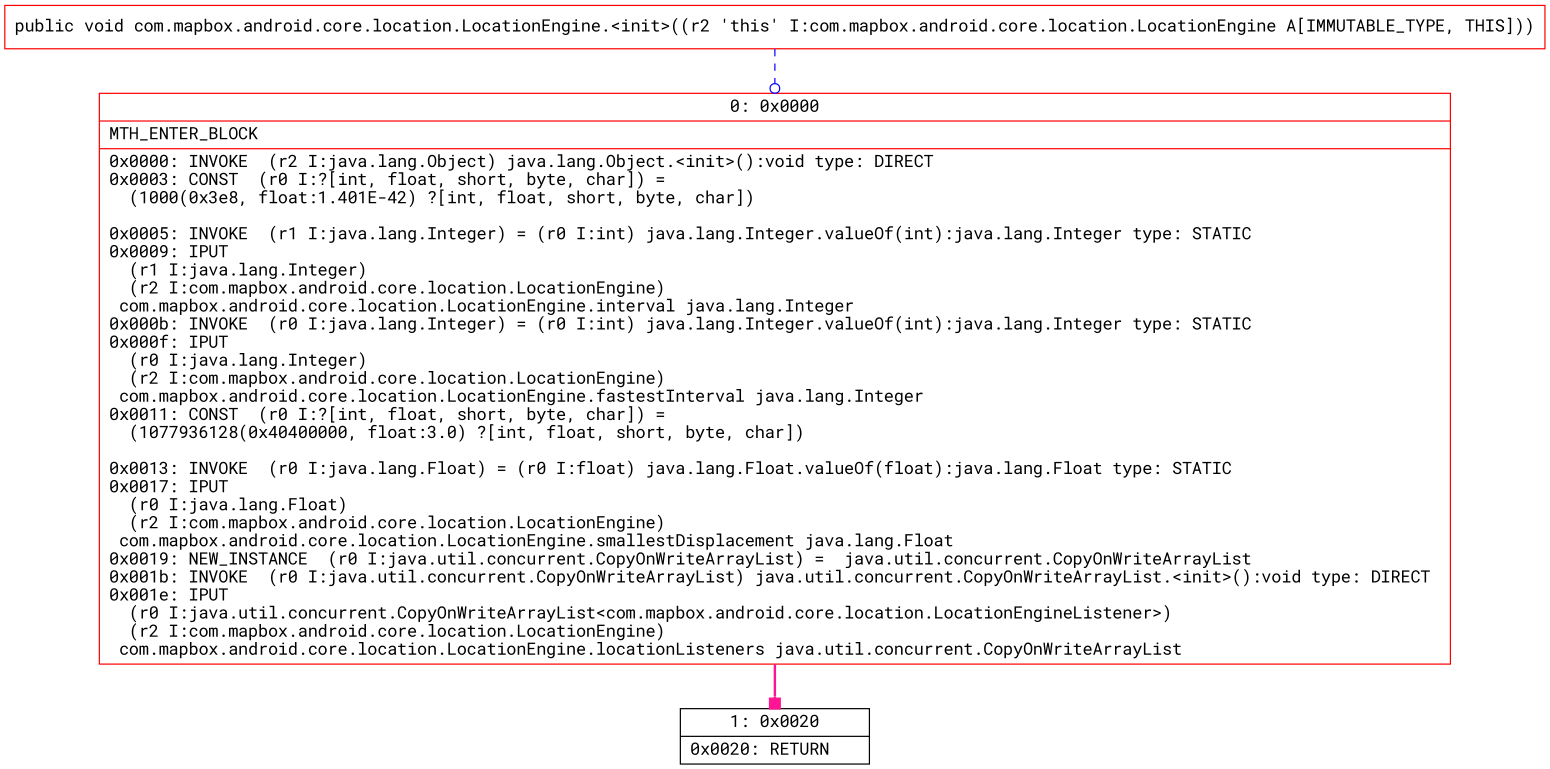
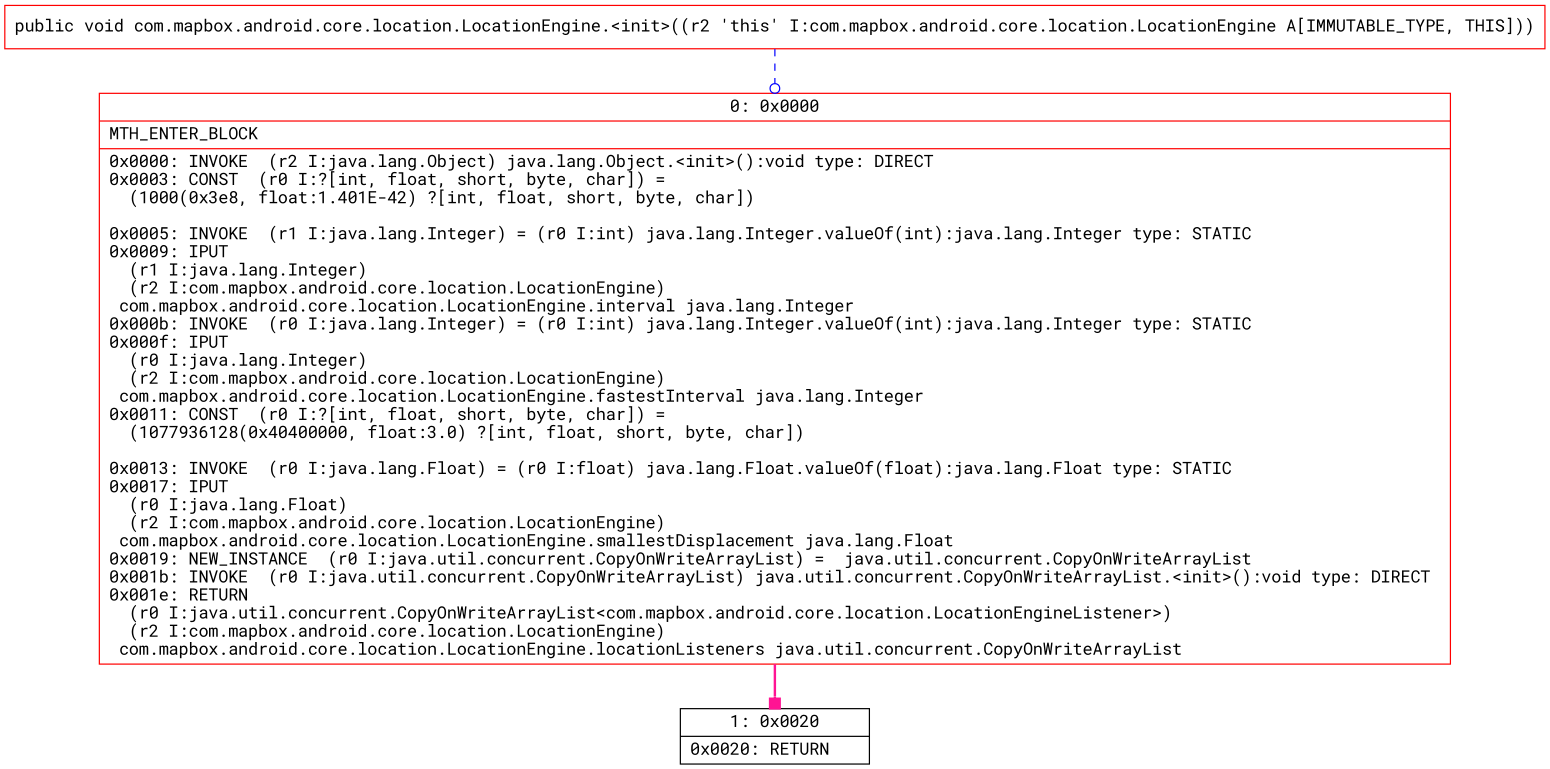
  digraph {
    fontname="Roboto Mono"
    node [shape=record color=red fontname="Roboto Mono"]
    edge [fontname="Roboto Mono"]
-   n1 [label="{0\:\ 0x0000|MTH_ENTER_BLOCK\l|0x0000: INVOKE  (r2 I:java.lang.Object) java.lang.Object.\<init\>():void type: DIRECT \l0x0003: CONST  (r0 I:?[int, float, short, byte, char]) = \l  (1000(0x3e8, float:1.401E\-42) ?[int, float, short, byte, char])\l \l0x0005: INVOKE  (r1 I:java.lang.Integer) = (r0 I:int) java.lang.Integer.valueOf(int):java.lang.Integer type: STATIC \l0x0009: IPUT  \l  (r1 I:java.lang.Integer)\l  (r2 I:com.mapbox.android.core.location.LocationEngine)\l com.mapbox.android.core.location.LocationEngine.interval java.lang.Integer \l0x000b: INVOKE  (r0 I:java.lang.Integer) = (r0 I:int) java.lang.Integer.valueOf(int):java.lang.Integer type: STATIC \l0x000f: IPUT  \l  (r0 I:java.lang.Integer)\l  (r2 I:com.mapbox.android.core.location.LocationEngine)\l com.mapbox.android.core.location.LocationEngine.fastestInterval java.lang.Integer \l0x0011: CONST  (r0 I:?[int, float, short, byte, char]) = \l  (1077936128(0x40400000, float:3.0) ?[int, float, short, byte, char])\l \l0x0013: INVOKE  (r0 I:java.lang.Float) = (r0 I:float) java.lang.Float.valueOf(float):java.lang.Float type: STATIC \l0x0017: IPUT  \l  (r0 I:java.lang.Float)\l  (r2 I:com.mapbox.android.core.location.LocationEngine)\l com.mapbox.android.core.location.LocationEngine.smallestDisplacement java.lang.Float \l0x0019: NEW_INSTANCE  (r0 I:java.util.concurrent.CopyOnWriteArrayList) =  java.util.concurrent.CopyOnWriteArrayList \l0x001b: INVOKE  (r0 I:java.util.concurrent.CopyOnWriteArrayList) java.util.concurrent.CopyOnWriteArrayList.\<init\>():void type: DIRECT \l0x001e: IPUT  \l  (r0 I:java.util.concurrent.CopyOnWriteArrayList\<com.mapbox.android.core.location.LocationEngineListener\>)\l  (r2 I:com.mapbox.android.core.location.LocationEngine)\l com.mapbox.android.core.location.LocationEngine.locationListeners java.util.concurrent.CopyOnWriteArrayList \l}"]
+   n1 [label="{0\:\ 0x0000|MTH_ENTER_BLOCK\l|0x0000: INVOKE  (r2 I:java.lang.Object) java.lang.Object.\<init\>():void type: DIRECT \l0x0003: CONST  (r0 I:?[int, float, short, byte, char]) = \l  (1000(0x3e8, float:1.401E\-42) ?[int, float, short, byte, char])\l \l0x0005: INVOKE  (r1 I:java.lang.Integer) = (r0 I:int) java.lang.Integer.valueOf(int):java.lang.Integer type: STATIC \l0x0009: IPUT  \l  (r1 I:java.lang.Integer)\l  (r2 I:com.mapbox.android.core.location.LocationEngine)\l com.mapbox.android.core.location.LocationEngine.interval java.lang.Integer \l0x000b: INVOKE  (r0 I:java.lang.Integer) = (r0 I:int) java.lang.Integer.valueOf(int):java.lang.Integer type: STATIC \l0x000f: IPUT  \l  (r0 I:java.lang.Integer)\l  (r2 I:com.mapbox.android.core.location.LocationEngine)\l com.mapbox.android.core.location.LocationEngine.fastestInterval java.lang.Integer \l0x0011: CONST  (r0 I:?[int, float, short, byte, char]) = \l  (1077936128(0x40400000, float:3.0) ?[int, float, short, byte, char])\l \l0x0013: INVOKE  (r0 I:java.lang.Float) = (r0 I:float) java.lang.Float.valueOf(float):java.lang.Float type: STATIC \l0x0017: IPUT  \l  (r0 I:java.lang.Float)\l  (r2 I:com.mapbox.android.core.location.LocationEngine)\l com.mapbox.android.core.location.LocationEngine.smallestDisplacement java.lang.Float \l0x0019: NEW_INSTANCE  (r0 I:java.util.concurrent.CopyOnWriteArrayList) =  java.util.concurrent.CopyOnWriteArrayList \l0x001b: INVOKE  (r0 I:java.util.concurrent.CopyOnWriteArrayList) java.util.concurrent.CopyOnWriteArrayList.\<init\>():void type: DIRECT \l0x001e: RETURN  \l  (r0 I:java.util.concurrent.CopyOnWriteArrayList\<com.mapbox.android.core.location.LocationEngineListener\>)\l  (r2 I:com.mapbox.android.core.location.LocationEngine)\l com.mapbox.android.core.location.LocationEngine.locationListeners java.util.concurrent.CopyOnWriteArrayList \l}"]
    n2 [label="{1\:\ 0x0020|0x0020: RETURN   \l}" color=black]
    n3 [label="{public void com.mapbox.android.core.location.LocationEngine.\<init\>((r2 'this' I:com.mapbox.android.core.location.LocationEngine A[IMMUTABLE_TYPE, THIS])) }"]
    n1 -> n2 [color=deeppink style=bold arrowhead=box]
    n3 -> n1 [color=blue style=dashed arrowhead=odot]
  }
